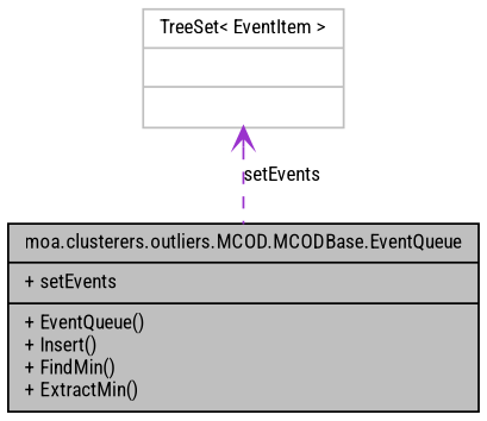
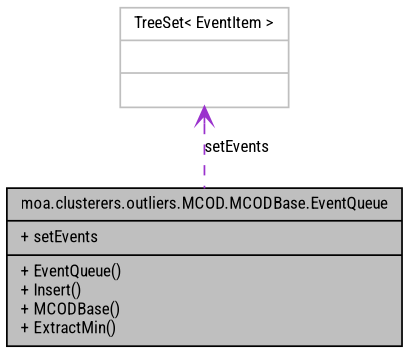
  digraph {
    fontname="Roboto Condensed"
    node [fontname="Roboto Condensed" fontsize=10 shape=record style=filled]
-   n1 [color=black fillcolor=grey75 fontcolor=black height=0.2 label="{moa.clusterers.outliers.MCOD.MCODBase.EventQueue\n|+ setEvents\l|+ EventQueue()\l+ Insert()\l+ FindMin()\l+ ExtractMin()\l}" width=0.4]
+   n1 [color=black fillcolor=grey75 fontcolor=black height=0.2 label="{moa.clusterers.outliers.MCOD.MCODBase.EventQueue\n|+ setEvents\l|+ EventQueue()\l+ Insert()\l+ MCODBase()\l+ ExtractMin()\l}" width=0.4]
    n2 [color=grey75 fillcolor=white height=0.2 label="{TreeSet\< EventItem \>\n||}" width=0.4]
    n2 -> n1 [arrowtail=open color=darkorchid3 dir=back fontname="Roboto Condensed" fontsize=10 label=setEvents labelfontname=Helvetica labelfontsize=10 style=dashed]
  }
